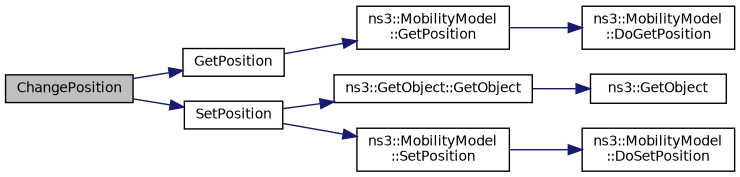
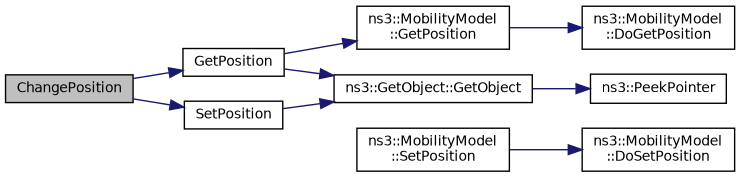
  digraph {
    rankdir=LR
    node [color=black fillcolor=white fontname=Helvetica fontsize=10 shape=record style=filled]
    edge [color=midnightblue fontname=Helvetica fontsize=10 labelfontname=Helvetica labelfontsize=10 style=solid]
    n1 [fillcolor=grey75 fontcolor=black height=0.2 label=ChangePosition width=0.4]
    n2 [height=0.2 label=GetPosition width=0.4]
    n3 [height=0.2 label=SetPosition width=0.4]
    n4 [height=0.2 label="ns3::GetObject::GetObject" width=0.4]
    n5 [height=0.2 label="ns3::MobilityModel\l::GetPosition" width=0.4]
    n6 [height=0.2 label="ns3::MobilityModel\l::SetPosition" width=0.4]
-   n7 [height=0.2 label="ns3::GetObject" width=0.4]
+   n7 [height=0.2 label="ns3::PeekPointer" width=0.4]
    n8 [height=0.2 label="ns3::MobilityModel\l::DoGetPosition" width=0.4]
    n9 [height=0.2 label="ns3::MobilityModel\l::DoSetPosition" width=0.4]
    n1 -> n2
    n1 -> n3
+   n2 -> n4
    n2 -> n5
    n3 -> n4
-   n3 -> n6
    n4 -> n7
    n5 -> n8
    n6 -> n9
  }
